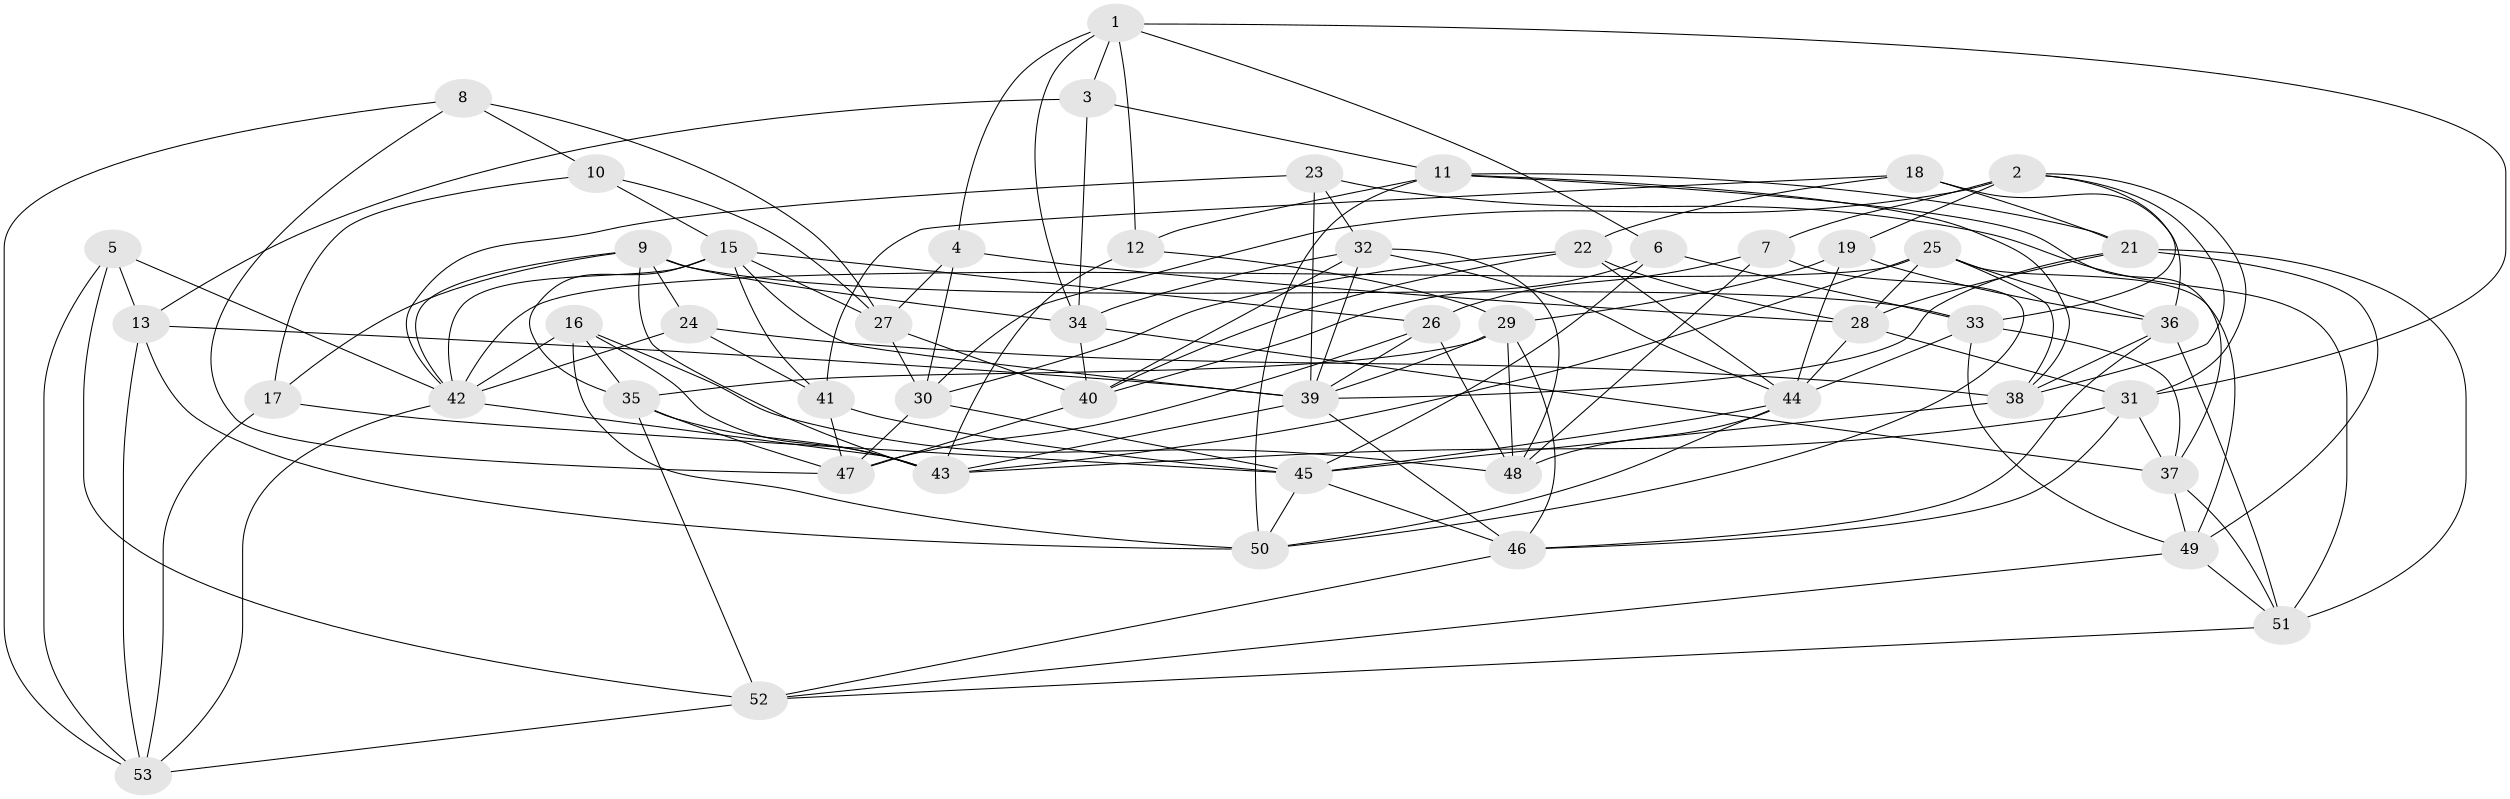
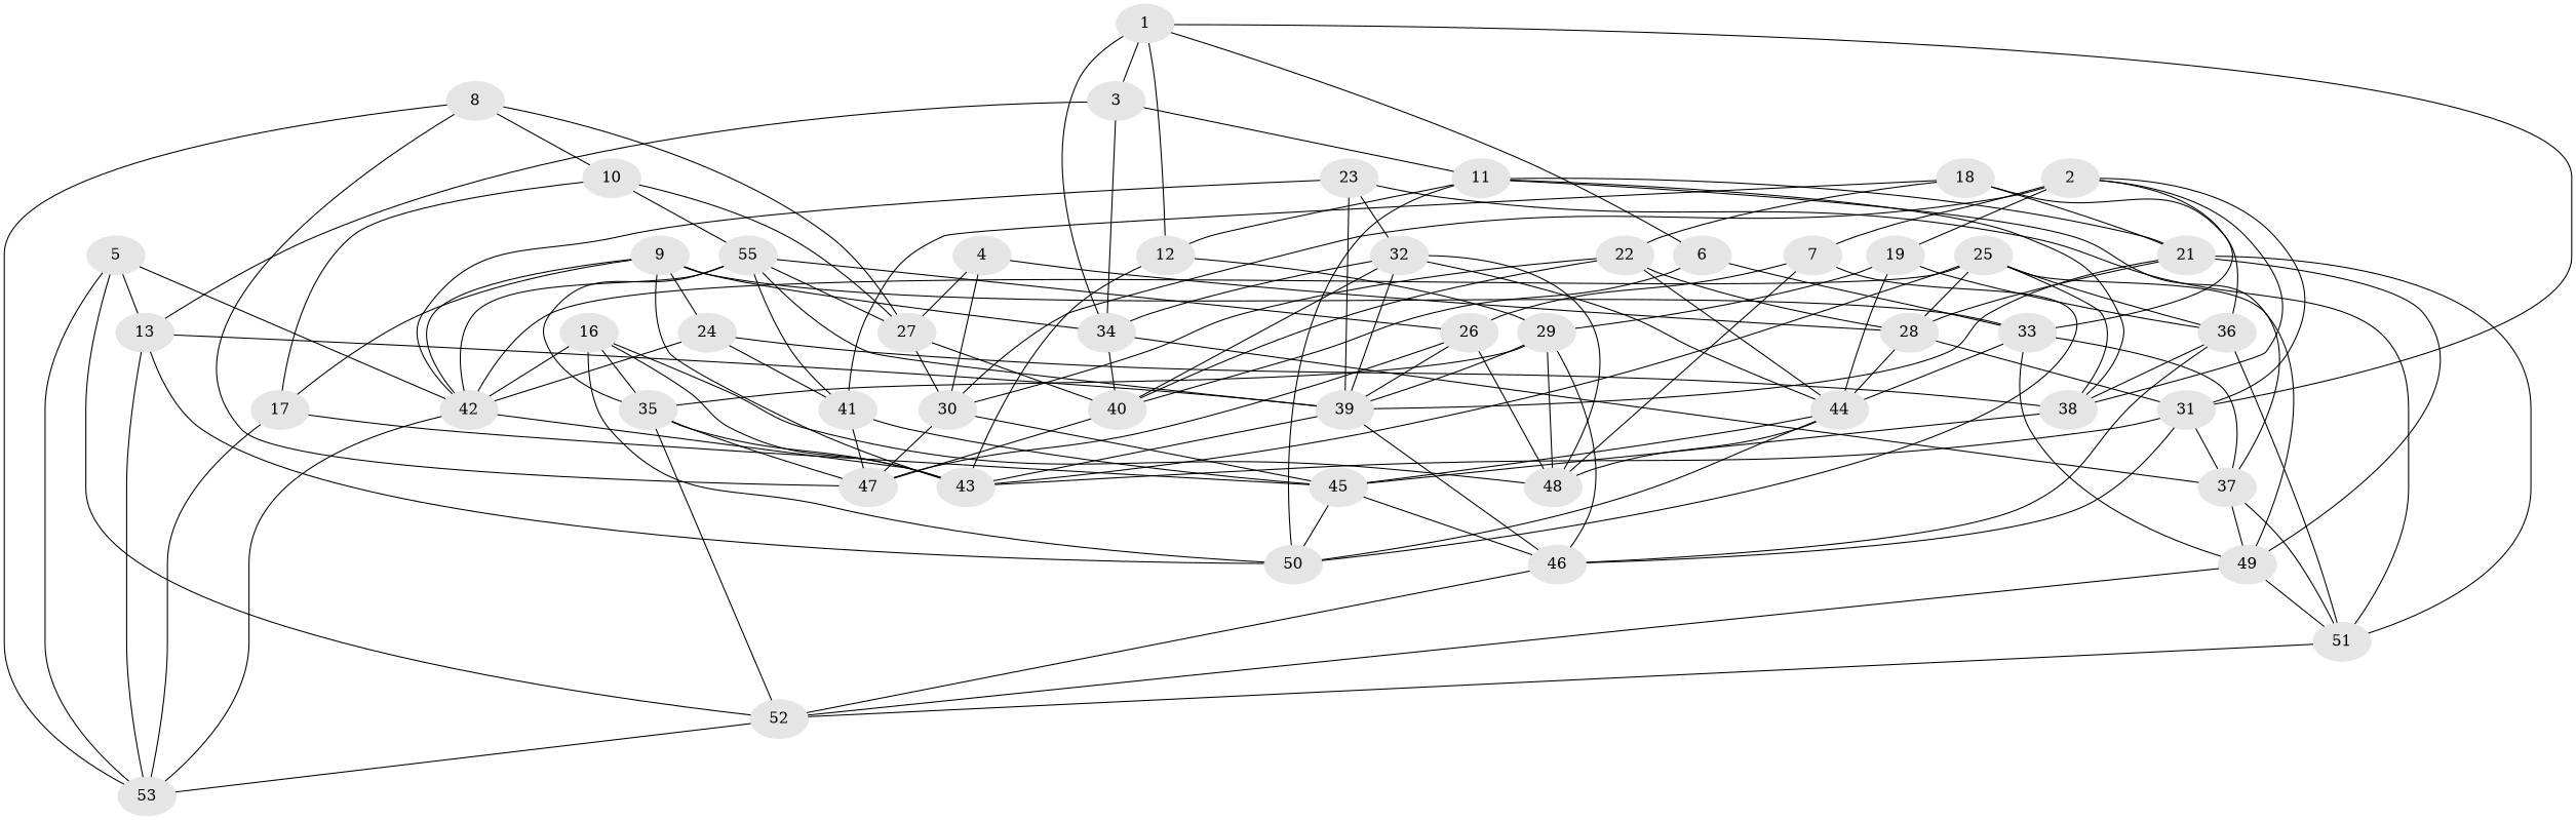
  graph {
    node [color=gray90 style=filled]
    edge [weight=1.0]
    1
    3
    4
    6
    12
    31
    34
    11
    13
    30
    27
    28
    33
    40
    45
    43
    29
    37
    46
    2
    7
    19
    38
    26
    48
    50
    36
    44
    47
    49
    21
    53
    39
    5
    42
    52
    8
    10
    17
-   15
+   15 [label=55]
    9
    24
    41
    35
    51
    16
    18
    22
    23
    32
    25
    1 -- 3
-   1 -- 4
    1 -- 6
    1 -- 12
    1 -- 31
    1 -- 34
    3 -- 34
    3 -- 11
    3 -- 13
    4 -- 30
    4 -- 27
    4 -- 28
    6 -- 33
    6 -- 40
-   6 -- 45
    12 -- 43
    12 -- 29
    31 -- 43
    31 -- 37
    31 -- 46
    34 -- 40
    34 -- 37
    11 -- 12
    11 -- 37
    11 -- 38
    11 -- 50
    11 -- 21
    13 -- 50
    13 -- 53
    13 -- 39 [weight=2.0]
    30 -- 45
    30 -- 47
    27 -- 30
    27 -- 40
    28 -- 31
    28 -- 44
    33 -- 37
    33 -- 44
    33 -- 49
    40 -- 47
    45 -- 46
    45 -- 50
    29 -- 46
    29 -- 48
    29 -- 39
    29 -- 35
    37 -- 49
    37 -- 51
    46 -- 52
    2 -- 31
    2 -- 30
    2 -- 33
    2 -- 7
    2 -- 19
    2 -- 38
    7 -- 26
    7 -- 48
    7 -- 50
    19 -- 29
    19 -- 36
    19 -- 44
    38 -- 45
    26 -- 48
    26 -- 47
    26 -- 39
    36 -- 46
    36 -- 38
    36 -- 51
    44 -- 45
    44 -- 48
    44 -- 50
    49 -- 52
    49 -- 51
    21 -- 28
    21 -- 49
    21 -- 39
    21 -- 51
    39 -- 43
    39 -- 46
    5 -- 13
    5 -- 53
    5 -- 42
    5 -- 52
    42 -- 43
    42 -- 53
    52 -- 53
    8 -- 27
    8 -- 47
    8 -- 53
    8 -- 10
    10 -- 27
    10 -- 17
    10 -- 15
    17 -- 45
    17 -- 53
    15 -- 27
    15 -- 26
    15 -- 39
    15 -- 42
    15 -- 41 [weight=2.0]
    15 -- 35
    9 -- 34
    9 -- 33
    9 -- 43
    9 -- 42
    9 -- 17
    9 -- 24
    24 -- 38
    24 -- 42
    24 -- 41
    41 -- 45
    41 -- 47
    35 -- 43
    35 -- 47
    35 -- 52
    51 -- 52
    16 -- 43
    16 -- 48
    16 -- 50
    16 -- 42 [weight=2.0]
    16 -- 35
    18 -- 36
    18 -- 21
    18 -- 41
    18 -- 22
    22 -- 30
    22 -- 28
    22 -- 40
    22 -- 44 [weight=2.0]
    23 -- 39
    23 -- 42
    23 -- 51
    23 -- 32
    32 -- 34
    32 -- 40
    32 -- 48
    32 -- 44
    32 -- 39
    25 -- 28
    25 -- 43
    25 -- 38
    25 -- 36
    25 -- 49
    25 -- 42
  }
